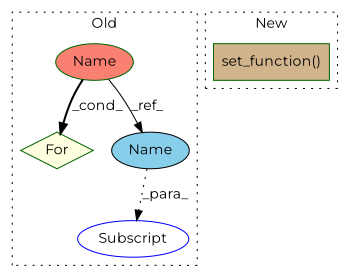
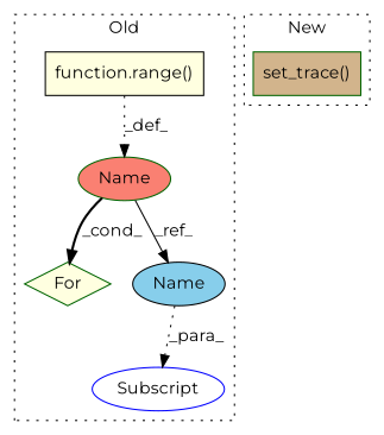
  digraph {
    fontname=Montserrat
    node [a=87 color=darkgreen fillcolor=lightyellow fontname=Montserrat l=1 shape=ellipse style=filled]
    edge [fontname=Montserrat style=dotted]
    n1 [a=107 l="4,14" label=For s="2220,2246" shape=diamond]
    n2 [fillcolor=salmon label=Name s=2224]
    n3 [a=63 color=blue fillcolor=white l="8,0" label=Subscript s="2263,0"]
+   n4 [a=75 color=black l="6,1" label="function.range()" s="2229,2245" shape=box]
    n5 [color=black fillcolor=skyblue label=Name s=2269]
-   n6 [a=75 fillcolor=tan l=15 label="set_function()" s=3408 shape=box]
+   n6 [a=75 fillcolor=tan l=15 label="set_trace()" s=3408 shape=box]
    subgraph cluster_1 {
      label=Old
      style=dotted
      n1
      n2
      n3
+     n4
      n5
    }
    subgraph cluster_2 {
      label=New
      style=dotted
      n6
    }
    n2 -> n1 [label=_cond_ style=bold]
    n2 -> n5 [label=_ref_ style=solid]
+   n4 -> n2 [label=_def_]
    n5 -> n3 [label=_para_]
  }
